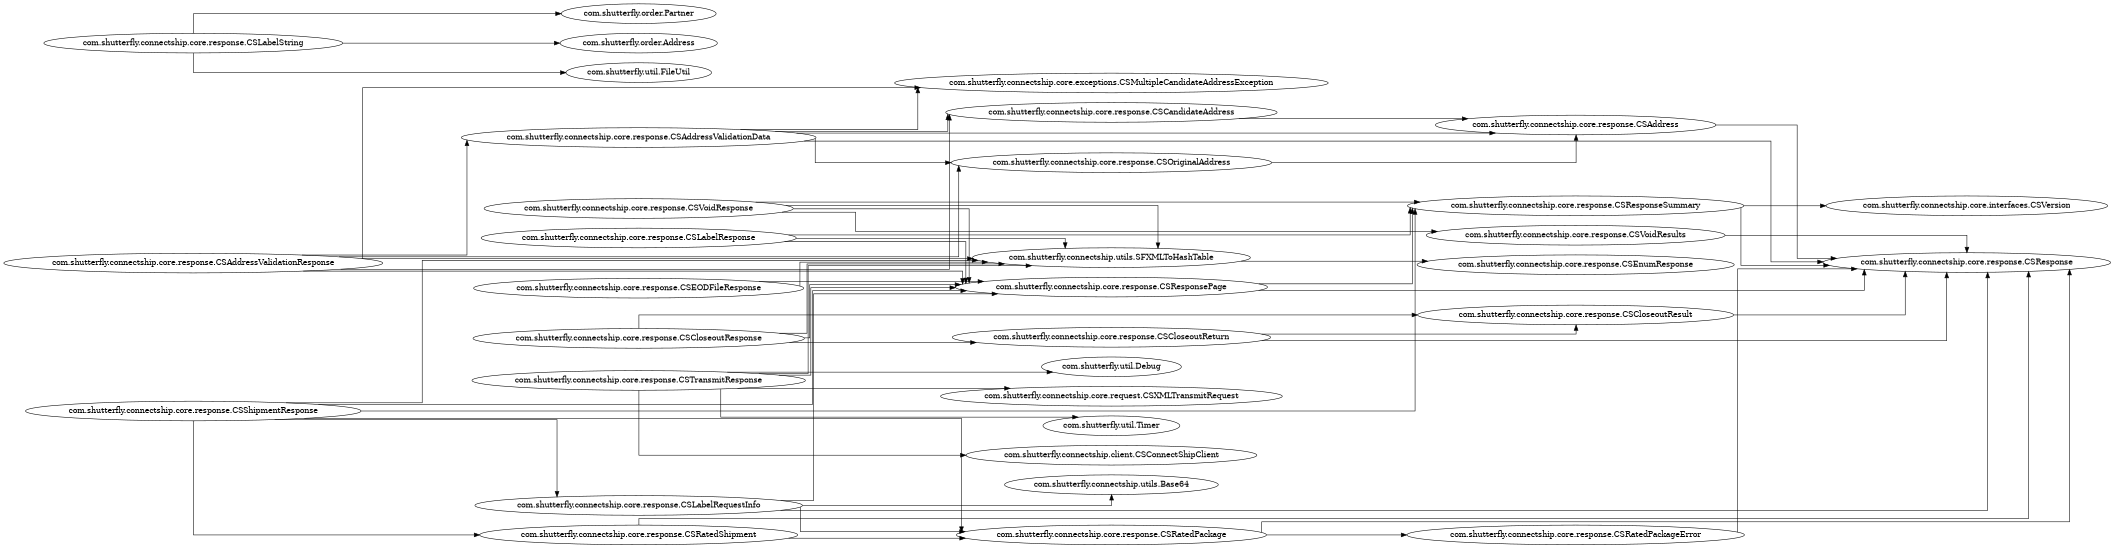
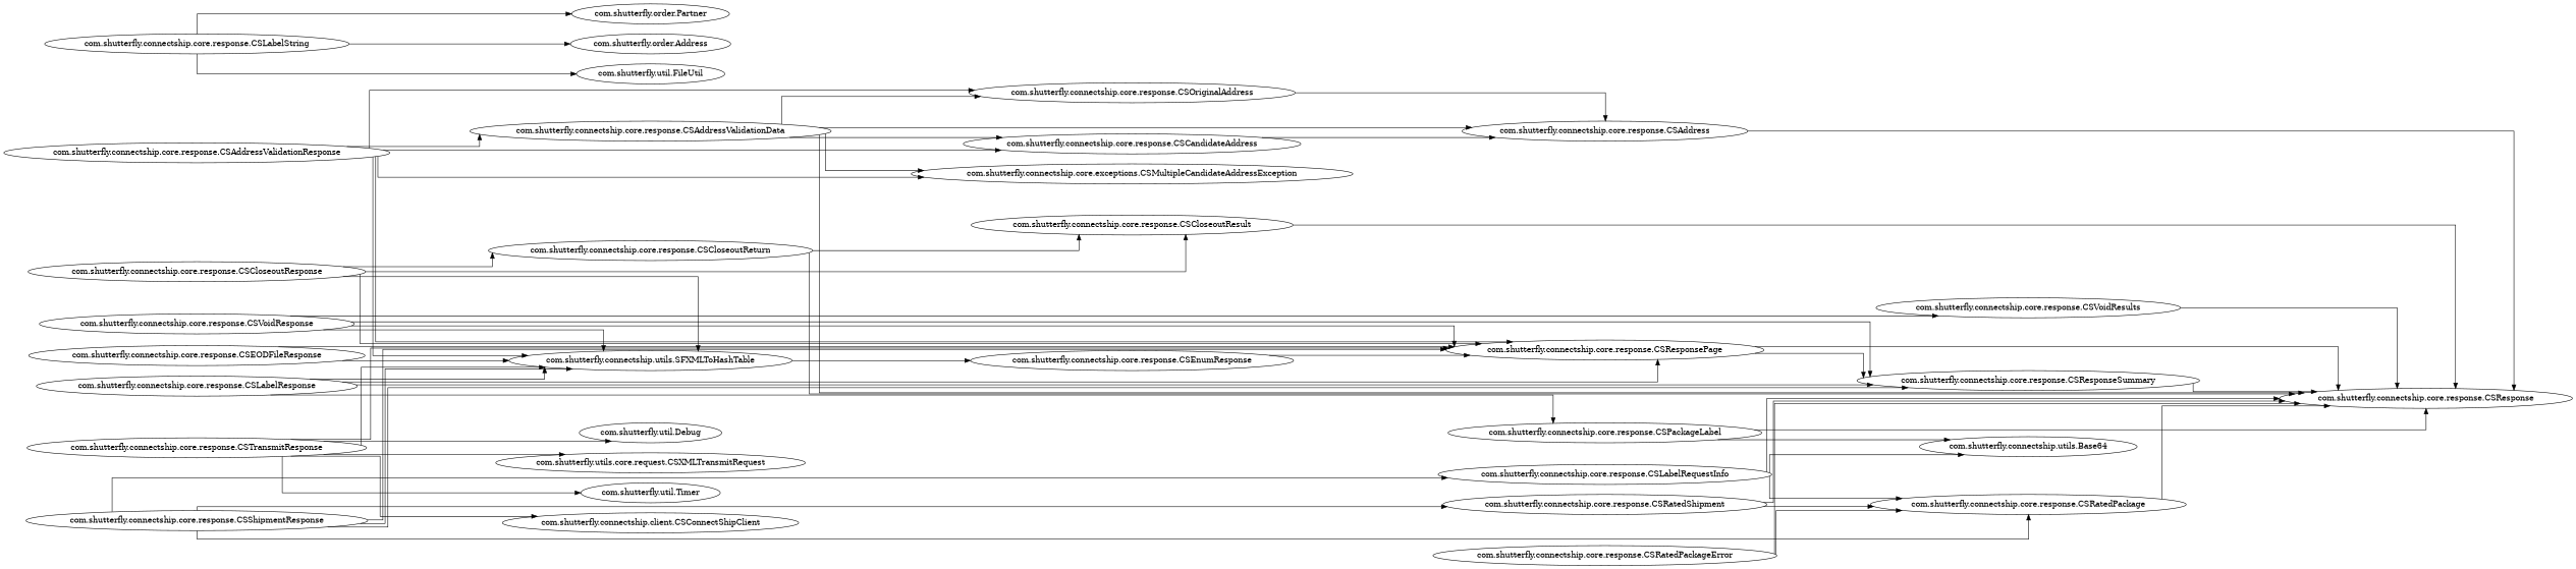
  digraph {
    concentrate=true
    rankdir=LR
    ranksep=2.0
    splines=ortho
    "com.shutterfly.connectship.core.response.CSAddress"
    "com.shutterfly.connectship.core.response.CSResponse"
    "com.shutterfly.connectship.core.response.CSAddressValidationData"
    "com.shutterfly.connectship.core.response.CSCandidateAddress"
    "com.shutterfly.connectship.core.response.CSOriginalAddress"
    "com.shutterfly.connectship.core.exceptions.CSMultipleCandidateAddressException"
    "com.shutterfly.connectship.core.response.CSAddressValidationResponse"
    "com.shutterfly.connectship.core.response.CSResponsePage"
    "com.shutterfly.connectship.utils.SFXMLToHashTable"
    "com.shutterfly.connectship.core.response.CSResponseSummary"
    "com.shutterfly.connectship.core.response.CSEnumResponse"
-   "com.shutterfly.connectship.core.interfaces.CSVersion"
    "com.shutterfly.connectship.core.response.CSCloseoutResponse"
    "com.shutterfly.connectship.core.response.CSCloseoutResult"
    "com.shutterfly.connectship.core.response.CSCloseoutReturn"
    "com.shutterfly.connectship.core.response.CSEODFileResponse"
    "com.shutterfly.connectship.core.response.CSLabelRequestInfo"
    "com.shutterfly.connectship.utils.Base64"
    "com.shutterfly.connectship.core.response.CSRatedPackage"
    "com.shutterfly.connectship.core.response.CSLabelResponse"
+   "com.shutterfly.connectship.core.response.CSPackageLabel"
    "com.shutterfly.connectship.core.response.CSLabelString"
    "com.shutterfly.order.Partner"
    "com.shutterfly.order.Address"
    "com.shutterfly.util.FileUtil"
    "com.shutterfly.connectship.core.response.CSRatedPackageError"
    "com.shutterfly.connectship.core.response.CSRatedShipment"
    "com.shutterfly.connectship.core.response.CSShipmentResponse"
    "com.shutterfly.connectship.core.response.CSTransmitResponse"
-   "com.shutterfly.connectship.core.request.CSXMLTransmitRequest"
+   "com.shutterfly.connectship.core.request.CSXMLTransmitRequest" [label="com.shutterfly.utils.core.request.CSXMLTransmitRequest"]
    "com.shutterfly.util.Timer"
    "com.shutterfly.connectship.client.CSConnectShipClient"
    "com.shutterfly.util.Debug"
    "com.shutterfly.connectship.core.response.CSVoidResponse"
    "com.shutterfly.connectship.core.response.CSVoidResults"
    "com.shutterfly.connectship.core.response.CSAddress" -> "com.shutterfly.connectship.core.response.CSResponse"
    "com.shutterfly.connectship.core.response.CSAddressValidationData" -> "com.shutterfly.connectship.core.response.CSAddress"
    "com.shutterfly.connectship.core.response.CSAddressValidationData" -> "com.shutterfly.connectship.core.response.CSResponse"
    "com.shutterfly.connectship.core.response.CSAddressValidationData" -> "com.shutterfly.connectship.core.response.CSCandidateAddress"
    "com.shutterfly.connectship.core.response.CSAddressValidationData" -> "com.shutterfly.connectship.core.response.CSOriginalAddress"
    "com.shutterfly.connectship.core.response.CSAddressValidationData" -> "com.shutterfly.connectship.core.exceptions.CSMultipleCandidateAddressException"
    "com.shutterfly.connectship.core.response.CSCandidateAddress" -> "com.shutterfly.connectship.core.response.CSAddress"
    "com.shutterfly.connectship.core.response.CSOriginalAddress" -> "com.shutterfly.connectship.core.response.CSAddress"
    "com.shutterfly.connectship.core.response.CSAddressValidationResponse" -> "com.shutterfly.connectship.core.response.CSAddressValidationData"
    "com.shutterfly.connectship.core.response.CSAddressValidationResponse" -> "com.shutterfly.connectship.core.response.CSCandidateAddress"
    "com.shutterfly.connectship.core.response.CSAddressValidationResponse" -> "com.shutterfly.connectship.core.response.CSOriginalAddress"
    "com.shutterfly.connectship.core.response.CSAddressValidationResponse" -> "com.shutterfly.connectship.core.exceptions.CSMultipleCandidateAddressException"
    "com.shutterfly.connectship.core.response.CSAddressValidationResponse" -> "com.shutterfly.connectship.core.response.CSResponsePage"
    "com.shutterfly.connectship.core.response.CSAddressValidationResponse" -> "com.shutterfly.connectship.utils.SFXMLToHashTable"
    "com.shutterfly.connectship.core.response.CSResponsePage" -> "com.shutterfly.connectship.core.response.CSResponse"
    "com.shutterfly.connectship.core.response.CSResponsePage" -> "com.shutterfly.connectship.core.response.CSResponseSummary"
    "com.shutterfly.connectship.utils.SFXMLToHashTable" -> "com.shutterfly.connectship.core.response.CSEnumResponse"
    "com.shutterfly.connectship.core.response.CSResponseSummary" -> "com.shutterfly.connectship.core.response.CSResponse"
-   "com.shutterfly.connectship.core.response.CSResponseSummary" -> "com.shutterfly.connectship.core.interfaces.CSVersion"
-   "com.shutterfly.connectship.core.response.CSLabelRequestInfo" -> "com.shutterfly.connectship.core.response.CSResponsePage"
+   "com.shutterfly.connectship.core.response.CSEnumResponse" -> "com.shutterfly.connectship.core.response.CSResponsePage"
    "com.shutterfly.connectship.core.response.CSCloseoutResponse" -> "com.shutterfly.connectship.core.response.CSResponsePage"
    "com.shutterfly.connectship.core.response.CSCloseoutResponse" -> "com.shutterfly.connectship.utils.SFXMLToHashTable"
    "com.shutterfly.connectship.core.response.CSCloseoutResponse" -> "com.shutterfly.connectship.core.response.CSCloseoutResult"
    "com.shutterfly.connectship.core.response.CSCloseoutResponse" -> "com.shutterfly.connectship.core.response.CSCloseoutReturn"
    "com.shutterfly.connectship.core.response.CSCloseoutResult" -> "com.shutterfly.connectship.core.response.CSResponse"
    "com.shutterfly.connectship.core.response.CSCloseoutReturn" -> "com.shutterfly.connectship.core.response.CSResponse"
    "com.shutterfly.connectship.core.response.CSCloseoutReturn" -> "com.shutterfly.connectship.core.response.CSCloseoutResult"
    "com.shutterfly.connectship.core.response.CSEODFileResponse" -> "com.shutterfly.connectship.core.response.CSResponsePage"
    "com.shutterfly.connectship.core.response.CSEODFileResponse" -> "com.shutterfly.connectship.utils.SFXMLToHashTable"
    "com.shutterfly.connectship.core.response.CSLabelRequestInfo" -> "com.shutterfly.connectship.core.response.CSResponse"
    "com.shutterfly.connectship.core.response.CSLabelRequestInfo" -> "com.shutterfly.connectship.utils.Base64"
    "com.shutterfly.connectship.core.response.CSLabelRequestInfo" -> "com.shutterfly.connectship.core.response.CSRatedPackage"
    "com.shutterfly.connectship.core.response.CSRatedPackage" -> "com.shutterfly.connectship.core.response.CSResponse"
-   "com.shutterfly.connectship.core.response.CSRatedPackage" -> "com.shutterfly.connectship.core.response.CSRatedPackageError"
+   "com.shutterfly.connectship.core.response.CSRatedPackageError" -> "com.shutterfly.connectship.core.response.CSRatedPackage"
    "com.shutterfly.connectship.core.response.CSLabelResponse" -> "com.shutterfly.connectship.core.response.CSResponsePage"
    "com.shutterfly.connectship.core.response.CSLabelResponse" -> "com.shutterfly.connectship.utils.SFXMLToHashTable"
    "com.shutterfly.connectship.core.response.CSLabelResponse" -> "com.shutterfly.connectship.core.response.CSResponseSummary"
+   "com.shutterfly.connectship.core.response.CSLabelResponse" -> "com.shutterfly.connectship.core.response.CSPackageLabel"
+   "com.shutterfly.connectship.core.response.CSPackageLabel" -> "com.shutterfly.connectship.core.response.CSResponse"
+   "com.shutterfly.connectship.core.response.CSPackageLabel" -> "com.shutterfly.connectship.utils.Base64"
    "com.shutterfly.connectship.core.response.CSLabelString" -> "com.shutterfly.order.Partner"
    "com.shutterfly.connectship.core.response.CSLabelString" -> "com.shutterfly.order.Address"
    "com.shutterfly.connectship.core.response.CSLabelString" -> "com.shutterfly.util.FileUtil"
    "com.shutterfly.connectship.core.response.CSRatedPackageError" -> "com.shutterfly.connectship.core.response.CSResponse"
    "com.shutterfly.connectship.core.response.CSRatedShipment" -> "com.shutterfly.connectship.core.response.CSResponse"
    "com.shutterfly.connectship.core.response.CSRatedShipment" -> "com.shutterfly.connectship.core.response.CSRatedPackage"
    "com.shutterfly.connectship.core.response.CSShipmentResponse" -> "com.shutterfly.connectship.core.response.CSResponsePage"
    "com.shutterfly.connectship.core.response.CSShipmentResponse" -> "com.shutterfly.connectship.utils.SFXMLToHashTable"
    "com.shutterfly.connectship.core.response.CSShipmentResponse" -> "com.shutterfly.connectship.core.response.CSResponseSummary"
    "com.shutterfly.connectship.core.response.CSShipmentResponse" -> "com.shutterfly.connectship.core.response.CSLabelRequestInfo"
    "com.shutterfly.connectship.core.response.CSShipmentResponse" -> "com.shutterfly.connectship.core.response.CSRatedPackage"
    "com.shutterfly.connectship.core.response.CSShipmentResponse" -> "com.shutterfly.connectship.core.response.CSRatedShipment"
    "com.shutterfly.connectship.core.response.CSTransmitResponse" -> "com.shutterfly.connectship.core.response.CSResponsePage"
    "com.shutterfly.connectship.core.response.CSTransmitResponse" -> "com.shutterfly.connectship.utils.SFXMLToHashTable"
    "com.shutterfly.connectship.core.response.CSTransmitResponse" -> "com.shutterfly.connectship.core.request.CSXMLTransmitRequest"
    "com.shutterfly.connectship.core.response.CSTransmitResponse" -> "com.shutterfly.util.Timer"
    "com.shutterfly.connectship.core.response.CSTransmitResponse" -> "com.shutterfly.connectship.client.CSConnectShipClient"
    "com.shutterfly.connectship.core.response.CSTransmitResponse" -> "com.shutterfly.util.Debug"
    "com.shutterfly.connectship.core.response.CSVoidResponse" -> "com.shutterfly.connectship.core.response.CSResponsePage"
    "com.shutterfly.connectship.core.response.CSVoidResponse" -> "com.shutterfly.connectship.utils.SFXMLToHashTable"
    "com.shutterfly.connectship.core.response.CSVoidResponse" -> "com.shutterfly.connectship.core.response.CSResponseSummary"
    "com.shutterfly.connectship.core.response.CSVoidResponse" -> "com.shutterfly.connectship.core.response.CSVoidResults"
    "com.shutterfly.connectship.core.response.CSVoidResults" -> "com.shutterfly.connectship.core.response.CSResponse"
  }
